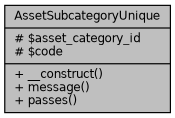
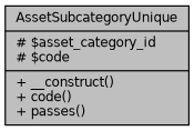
  digraph {
-   n1 [color=black fillcolor=grey75 fontcolor=black fontname=Helvetica fontsize=10 height=0.2 label="{AssetSubcategoryUnique\n|# $asset_category_id\l# $code\l|+ __construct()\l+ message()\l+ passes()\l}" shape=record style=filled width=0.4]
+   n1 [color=black fillcolor=grey75 fontcolor=black fontname=Helvetica fontsize=10 height=0.2 label="{AssetSubcategoryUnique\n|# $asset_category_id\l# $code\l|+ __construct()\l+ code()\l+ passes()\l}" shape=record style=filled width=0.4]
  }
